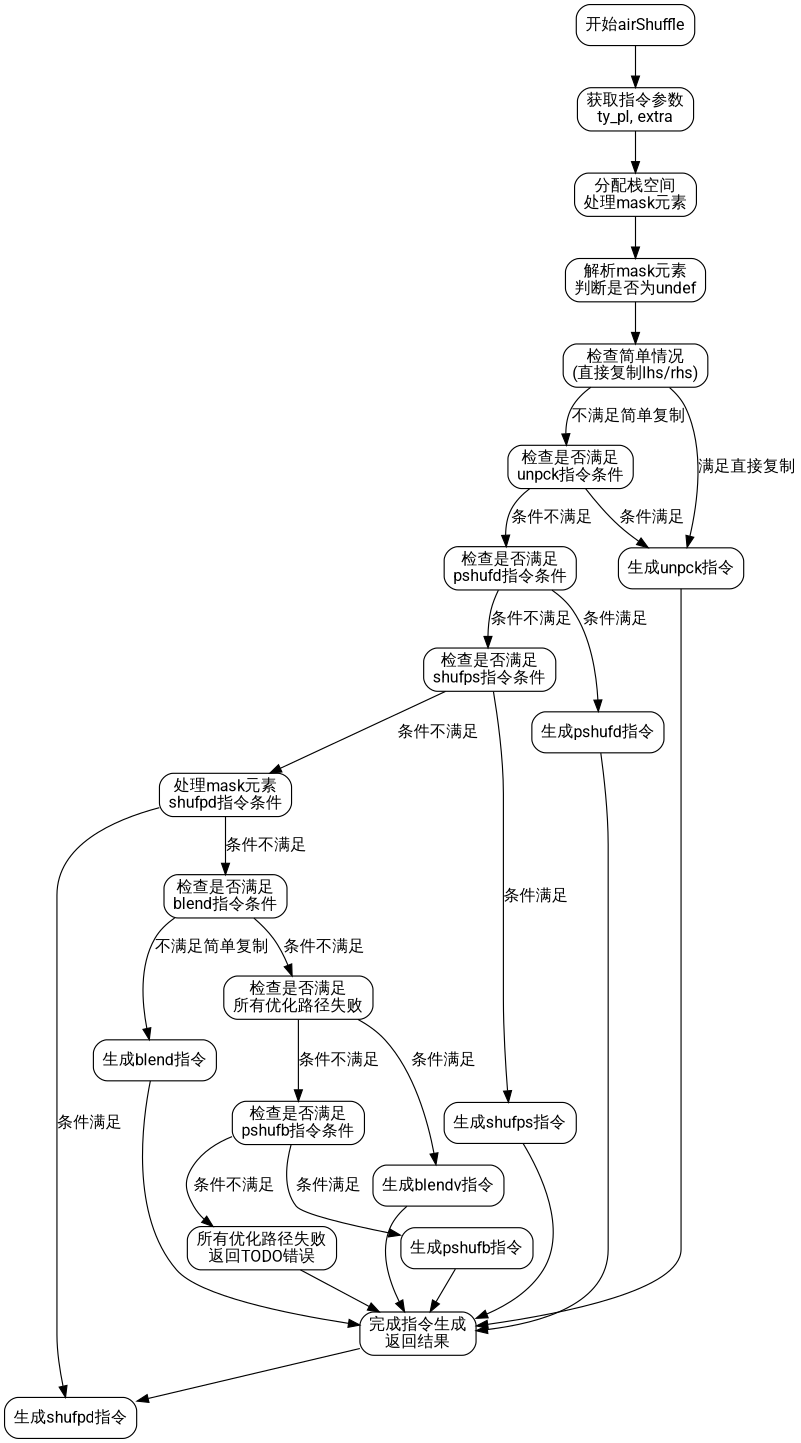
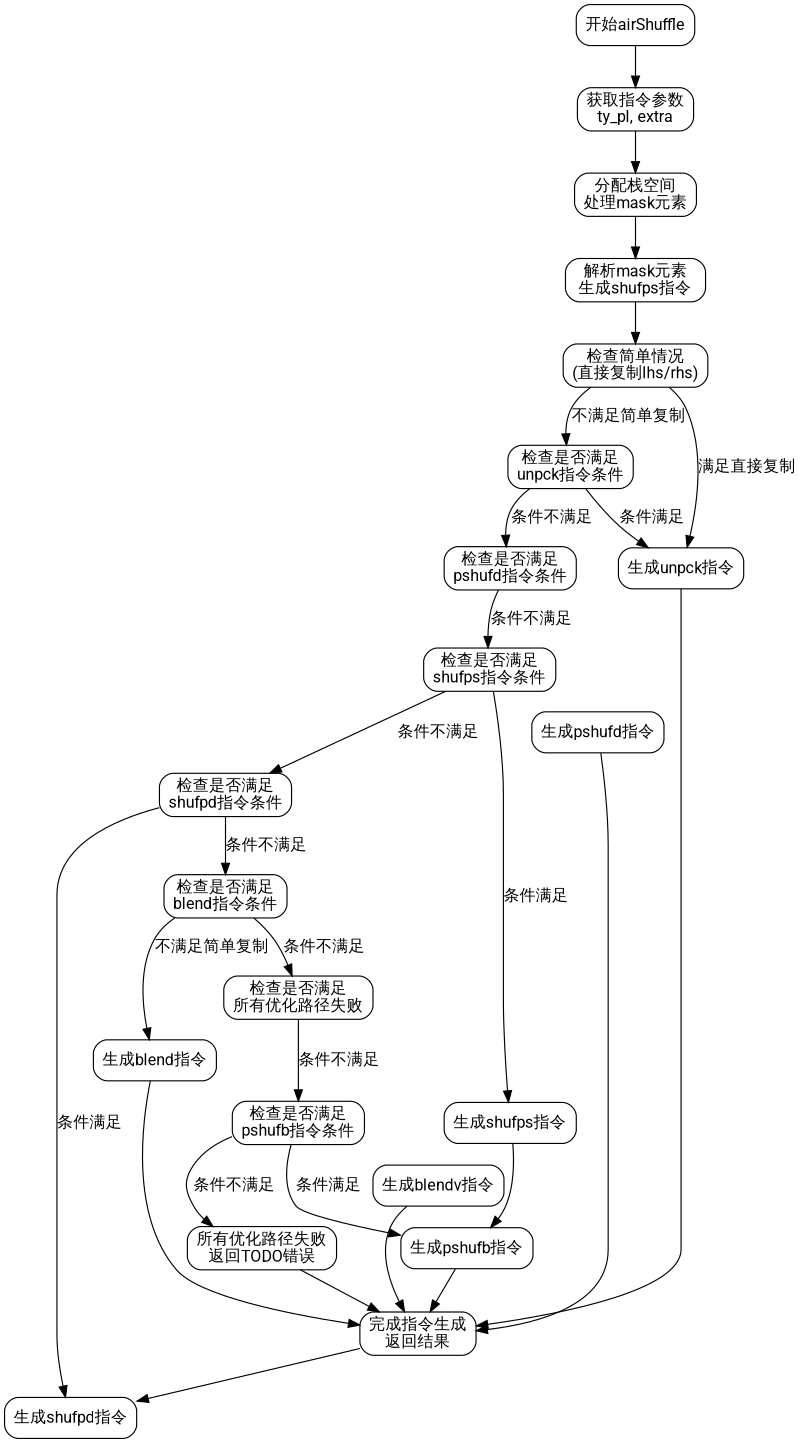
  digraph {
    fontname=Roboto
    node [fontname=Roboto shape=rectangle style=rounded]
    edge [fontname=Roboto]
    n1 [label="开始airShuffle"]
    n2 [label="获取指令参数\nty_pl, extra"]
    n3 [label="分配栈空间\n处理mask元素"]
-   n4 [label="解析mask元素\n判断是否为undef"]
+   n4 [label="解析mask元素\n生成shufps指令"]
    n5 [label="检查简单情况\n(直接复制lhs/rhs)"]
    n6 [label="检查是否满足\nunpck指令条件"]
    n7 [label="生成unpck指令"]
    n8 [label="检查是否满足\npshufd指令条件"]
    n9 [label="完成指令生成\n返回结果"]
    n10 [label="生成pshufd指令"]
    n11 [label="检查是否满足\nshufps指令条件"]
    n12 [label="生成shufpd指令"]
    n13 [label="生成shufps指令"]
-   n14 [label="处理mask元素\nshufpd指令条件"]
+   n14 [label="检查是否满足\nshufpd指令条件"]
    n15 [label="检查是否满足\nblend指令条件"]
    n16 [label="生成blend指令"]
    n17 [label="检查是否满足\n所有优化路径失败"]
    n18 [label="生成blendv指令"]
    n19 [label="检查是否满足\npshufb指令条件"]
    n20 [label="生成pshufb指令"]
    n21 [label="所有优化路径失败\n返回TODO错误"]
    n1 -> n2
    n2 -> n3
    n3 -> n4
    n4 -> n5
    n5 -> n6 [label="不满足简单复制"]
    n5 -> n7 [label="满足直接复制"]
    n6 -> n7 [label="条件满足"]
    n6 -> n8 [label="条件不满足"]
    n7 -> n9
-   n8 -> n10 [label="条件满足"]
    n8 -> n11 [label="条件不满足"]
    n9 -> n12
    n10 -> n9
    n11 -> n13 [label="条件满足"]
    n11 -> n14 [label="条件不满足"]
-   n13 -> n9
+   n13 -> n20
    n14 -> n12 [label="条件满足"]
    n14 -> n15 [label="条件不满足"]
    n15 -> n16 [label="不满足简单复制"]
    n15 -> n17 [label="条件不满足"]
    n16 -> n9
-   n17 -> n18 [label="条件满足"]
    n17 -> n19 [label="条件不满足"]
    n18 -> n9
    n19 -> n20 [label="条件满足"]
    n19 -> n21 [label="条件不满足"]
    n20 -> n9
    n21 -> n9
  }
